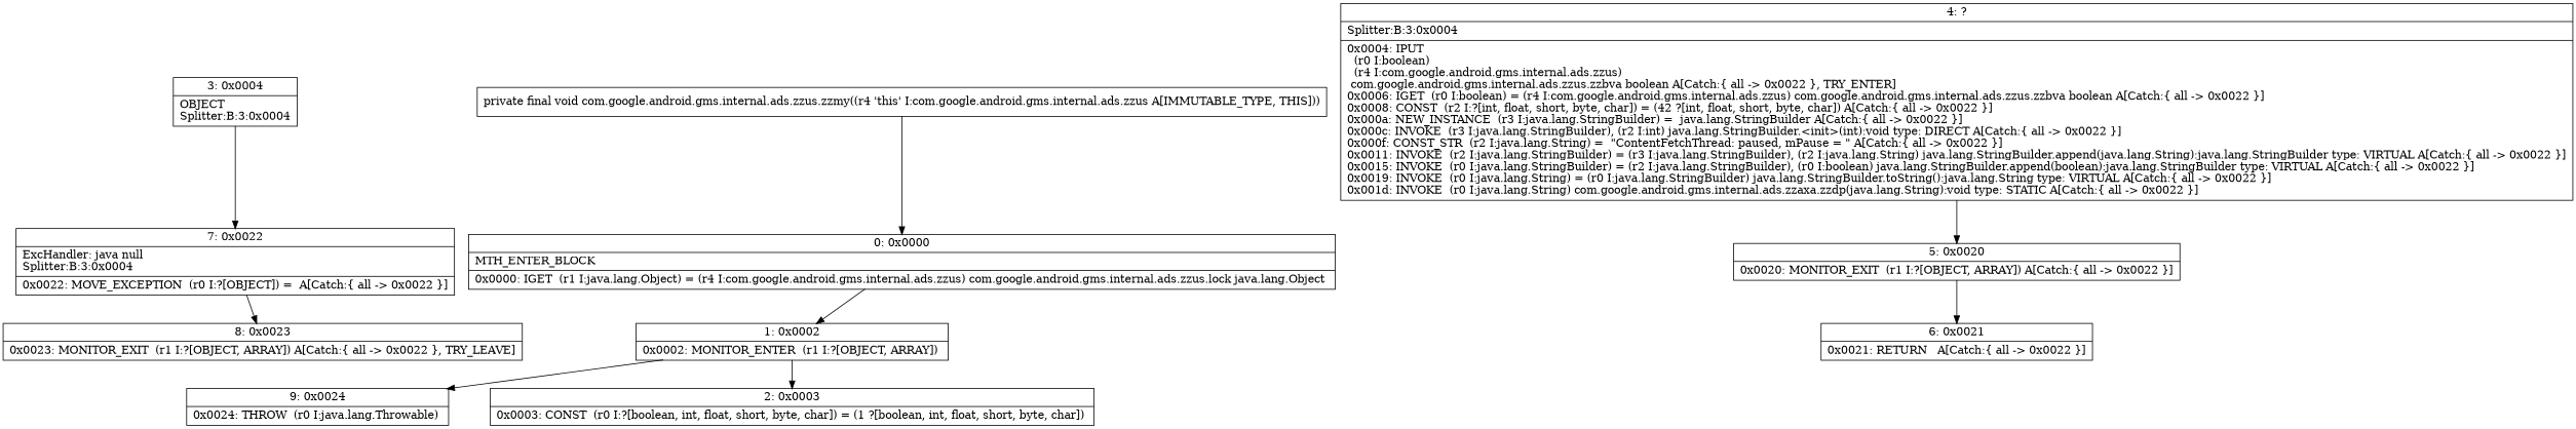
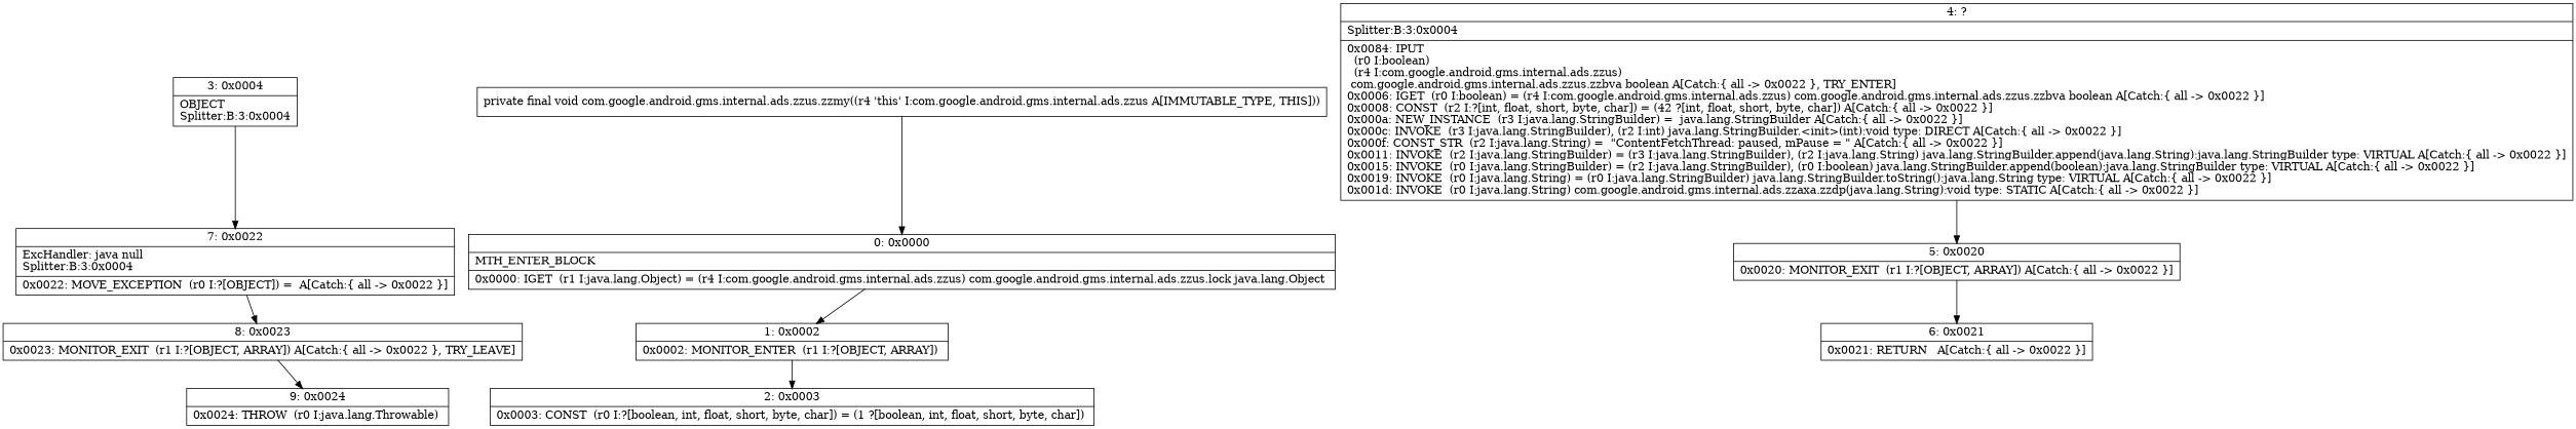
  digraph {
    node [shape=record]
    n1 [label="{0\:\ 0x0000|MTH_ENTER_BLOCK\l|0x0000: IGET  (r1 I:java.lang.Object) = (r4 I:com.google.android.gms.internal.ads.zzus) com.google.android.gms.internal.ads.zzus.lock java.lang.Object \l}"]
    n2 [label="{1\:\ 0x0002|0x0002: MONITOR_ENTER  (r1 I:?[OBJECT, ARRAY]) \l}"]
    n3 [label="{2\:\ 0x0003|0x0003: CONST  (r0 I:?[boolean, int, float, short, byte, char]) = (1 ?[boolean, int, float, short, byte, char]) \l}"]
    n4 [label="{3\:\ 0x0004|OBJECT\lSplitter:B:3:0x0004\l}"]
    n5 [label="{7\:\ 0x0022|ExcHandler: java null\lSplitter:B:3:0x0004\l|0x0022: MOVE_EXCEPTION  (r0 I:?[OBJECT]) =  A[Catch:\{ all \-\> 0x0022 \}]\l}"]
-   n6 [label="{4\:\ ?|Splitter:B:3:0x0004\l|0x0004: IPUT  \l  (r0 I:boolean)\l  (r4 I:com.google.android.gms.internal.ads.zzus)\l com.google.android.gms.internal.ads.zzus.zzbva boolean A[Catch:\{ all \-\> 0x0022 \}, TRY_ENTER]\l0x0006: IGET  (r0 I:boolean) = (r4 I:com.google.android.gms.internal.ads.zzus) com.google.android.gms.internal.ads.zzus.zzbva boolean A[Catch:\{ all \-\> 0x0022 \}]\l0x0008: CONST  (r2 I:?[int, float, short, byte, char]) = (42 ?[int, float, short, byte, char]) A[Catch:\{ all \-\> 0x0022 \}]\l0x000a: NEW_INSTANCE  (r3 I:java.lang.StringBuilder) =  java.lang.StringBuilder A[Catch:\{ all \-\> 0x0022 \}]\l0x000c: INVOKE  (r3 I:java.lang.StringBuilder), (r2 I:int) java.lang.StringBuilder.\<init\>(int):void type: DIRECT A[Catch:\{ all \-\> 0x0022 \}]\l0x000f: CONST_STR  (r2 I:java.lang.String) =  \"ContentFetchThread: paused, mPause = \" A[Catch:\{ all \-\> 0x0022 \}]\l0x0011: INVOKE  (r2 I:java.lang.StringBuilder) = (r3 I:java.lang.StringBuilder), (r2 I:java.lang.String) java.lang.StringBuilder.append(java.lang.String):java.lang.StringBuilder type: VIRTUAL A[Catch:\{ all \-\> 0x0022 \}]\l0x0015: INVOKE  (r0 I:java.lang.StringBuilder) = (r2 I:java.lang.StringBuilder), (r0 I:boolean) java.lang.StringBuilder.append(boolean):java.lang.StringBuilder type: VIRTUAL A[Catch:\{ all \-\> 0x0022 \}]\l0x0019: INVOKE  (r0 I:java.lang.String) = (r0 I:java.lang.StringBuilder) java.lang.StringBuilder.toString():java.lang.String type: VIRTUAL A[Catch:\{ all \-\> 0x0022 \}]\l0x001d: INVOKE  (r0 I:java.lang.String) com.google.android.gms.internal.ads.zzaxa.zzdp(java.lang.String):void type: STATIC A[Catch:\{ all \-\> 0x0022 \}]\l}"]
+   n6 [label="{4\:\ ?|Splitter:B:3:0x0004\l|0x0084: IPUT  \l  (r0 I:boolean)\l  (r4 I:com.google.android.gms.internal.ads.zzus)\l com.google.android.gms.internal.ads.zzus.zzbva boolean A[Catch:\{ all \-\> 0x0022 \}, TRY_ENTER]\l0x0006: IGET  (r0 I:boolean) = (r4 I:com.google.android.gms.internal.ads.zzus) com.google.android.gms.internal.ads.zzus.zzbva boolean A[Catch:\{ all \-\> 0x0022 \}]\l0x0008: CONST  (r2 I:?[int, float, short, byte, char]) = (42 ?[int, float, short, byte, char]) A[Catch:\{ all \-\> 0x0022 \}]\l0x000a: NEW_INSTANCE  (r3 I:java.lang.StringBuilder) =  java.lang.StringBuilder A[Catch:\{ all \-\> 0x0022 \}]\l0x000c: INVOKE  (r3 I:java.lang.StringBuilder), (r2 I:int) java.lang.StringBuilder.\<init\>(int):void type: DIRECT A[Catch:\{ all \-\> 0x0022 \}]\l0x000f: CONST_STR  (r2 I:java.lang.String) =  \"ContentFetchThread: paused, mPause = \" A[Catch:\{ all \-\> 0x0022 \}]\l0x0011: INVOKE  (r2 I:java.lang.StringBuilder) = (r3 I:java.lang.StringBuilder), (r2 I:java.lang.String) java.lang.StringBuilder.append(java.lang.String):java.lang.StringBuilder type: VIRTUAL A[Catch:\{ all \-\> 0x0022 \}]\l0x0015: INVOKE  (r0 I:java.lang.StringBuilder) = (r2 I:java.lang.StringBuilder), (r0 I:boolean) java.lang.StringBuilder.append(boolean):java.lang.StringBuilder type: VIRTUAL A[Catch:\{ all \-\> 0x0022 \}]\l0x0019: INVOKE  (r0 I:java.lang.String) = (r0 I:java.lang.StringBuilder) java.lang.StringBuilder.toString():java.lang.String type: VIRTUAL A[Catch:\{ all \-\> 0x0022 \}]\l0x001d: INVOKE  (r0 I:java.lang.String) com.google.android.gms.internal.ads.zzaxa.zzdp(java.lang.String):void type: STATIC A[Catch:\{ all \-\> 0x0022 \}]\l}"]
    n7 [label="{5\:\ 0x0020|0x0020: MONITOR_EXIT  (r1 I:?[OBJECT, ARRAY]) A[Catch:\{ all \-\> 0x0022 \}]\l}"]
    n8 [label="{8\:\ 0x0023|0x0023: MONITOR_EXIT  (r1 I:?[OBJECT, ARRAY]) A[Catch:\{ all \-\> 0x0022 \}, TRY_LEAVE]\l}"]
    n9 [label="{6\:\ 0x0021|0x0021: RETURN   A[Catch:\{ all \-\> 0x0022 \}]\l}"]
    n10 [label="{9\:\ 0x0024|0x0024: THROW  (r0 I:java.lang.Throwable) \l}"]
    n11 [label="{private final void com.google.android.gms.internal.ads.zzus.zzmy((r4 'this' I:com.google.android.gms.internal.ads.zzus A[IMMUTABLE_TYPE, THIS])) }"]
    n1 -> n2
    n2 -> n3
    n4 -> n5
    n5 -> n8
    n6 -> n7
    n7 -> n9
-   n2 -> n10
+   n8 -> n10
    n11 -> n1
  }
